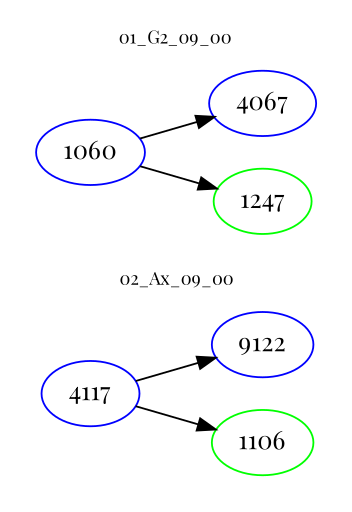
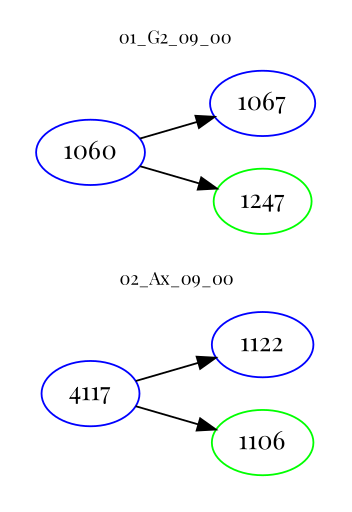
  digraph {
    fontname="Playfair Display"
    rankdir=LR
    node [color=blue fontname="Playfair Display"]
    edge [color=black fontname="Playfair Display"]
    n1 [label=4117]
    n2 [color=green label=1106]
-   n3 [label=9122]
+   n3 [label=1122]
    n4 [label=1060]
    n5 [color=green label=1247]
-   n6 [label=4067]
+   n6 [label=1067]
    subgraph cluster_1 {
      color=white
      fontsize=10
      label="02_Ax_09_00"
      n1
      n2
      n3
    }
    subgraph cluster_2 {
      color=white
      fontsize=10
      label="01_G2_09_00"
      n4
      n5
      n6
    }
    n1 -> n2
    n1 -> n3
    n4 -> n5
    n4 -> n6
  }
